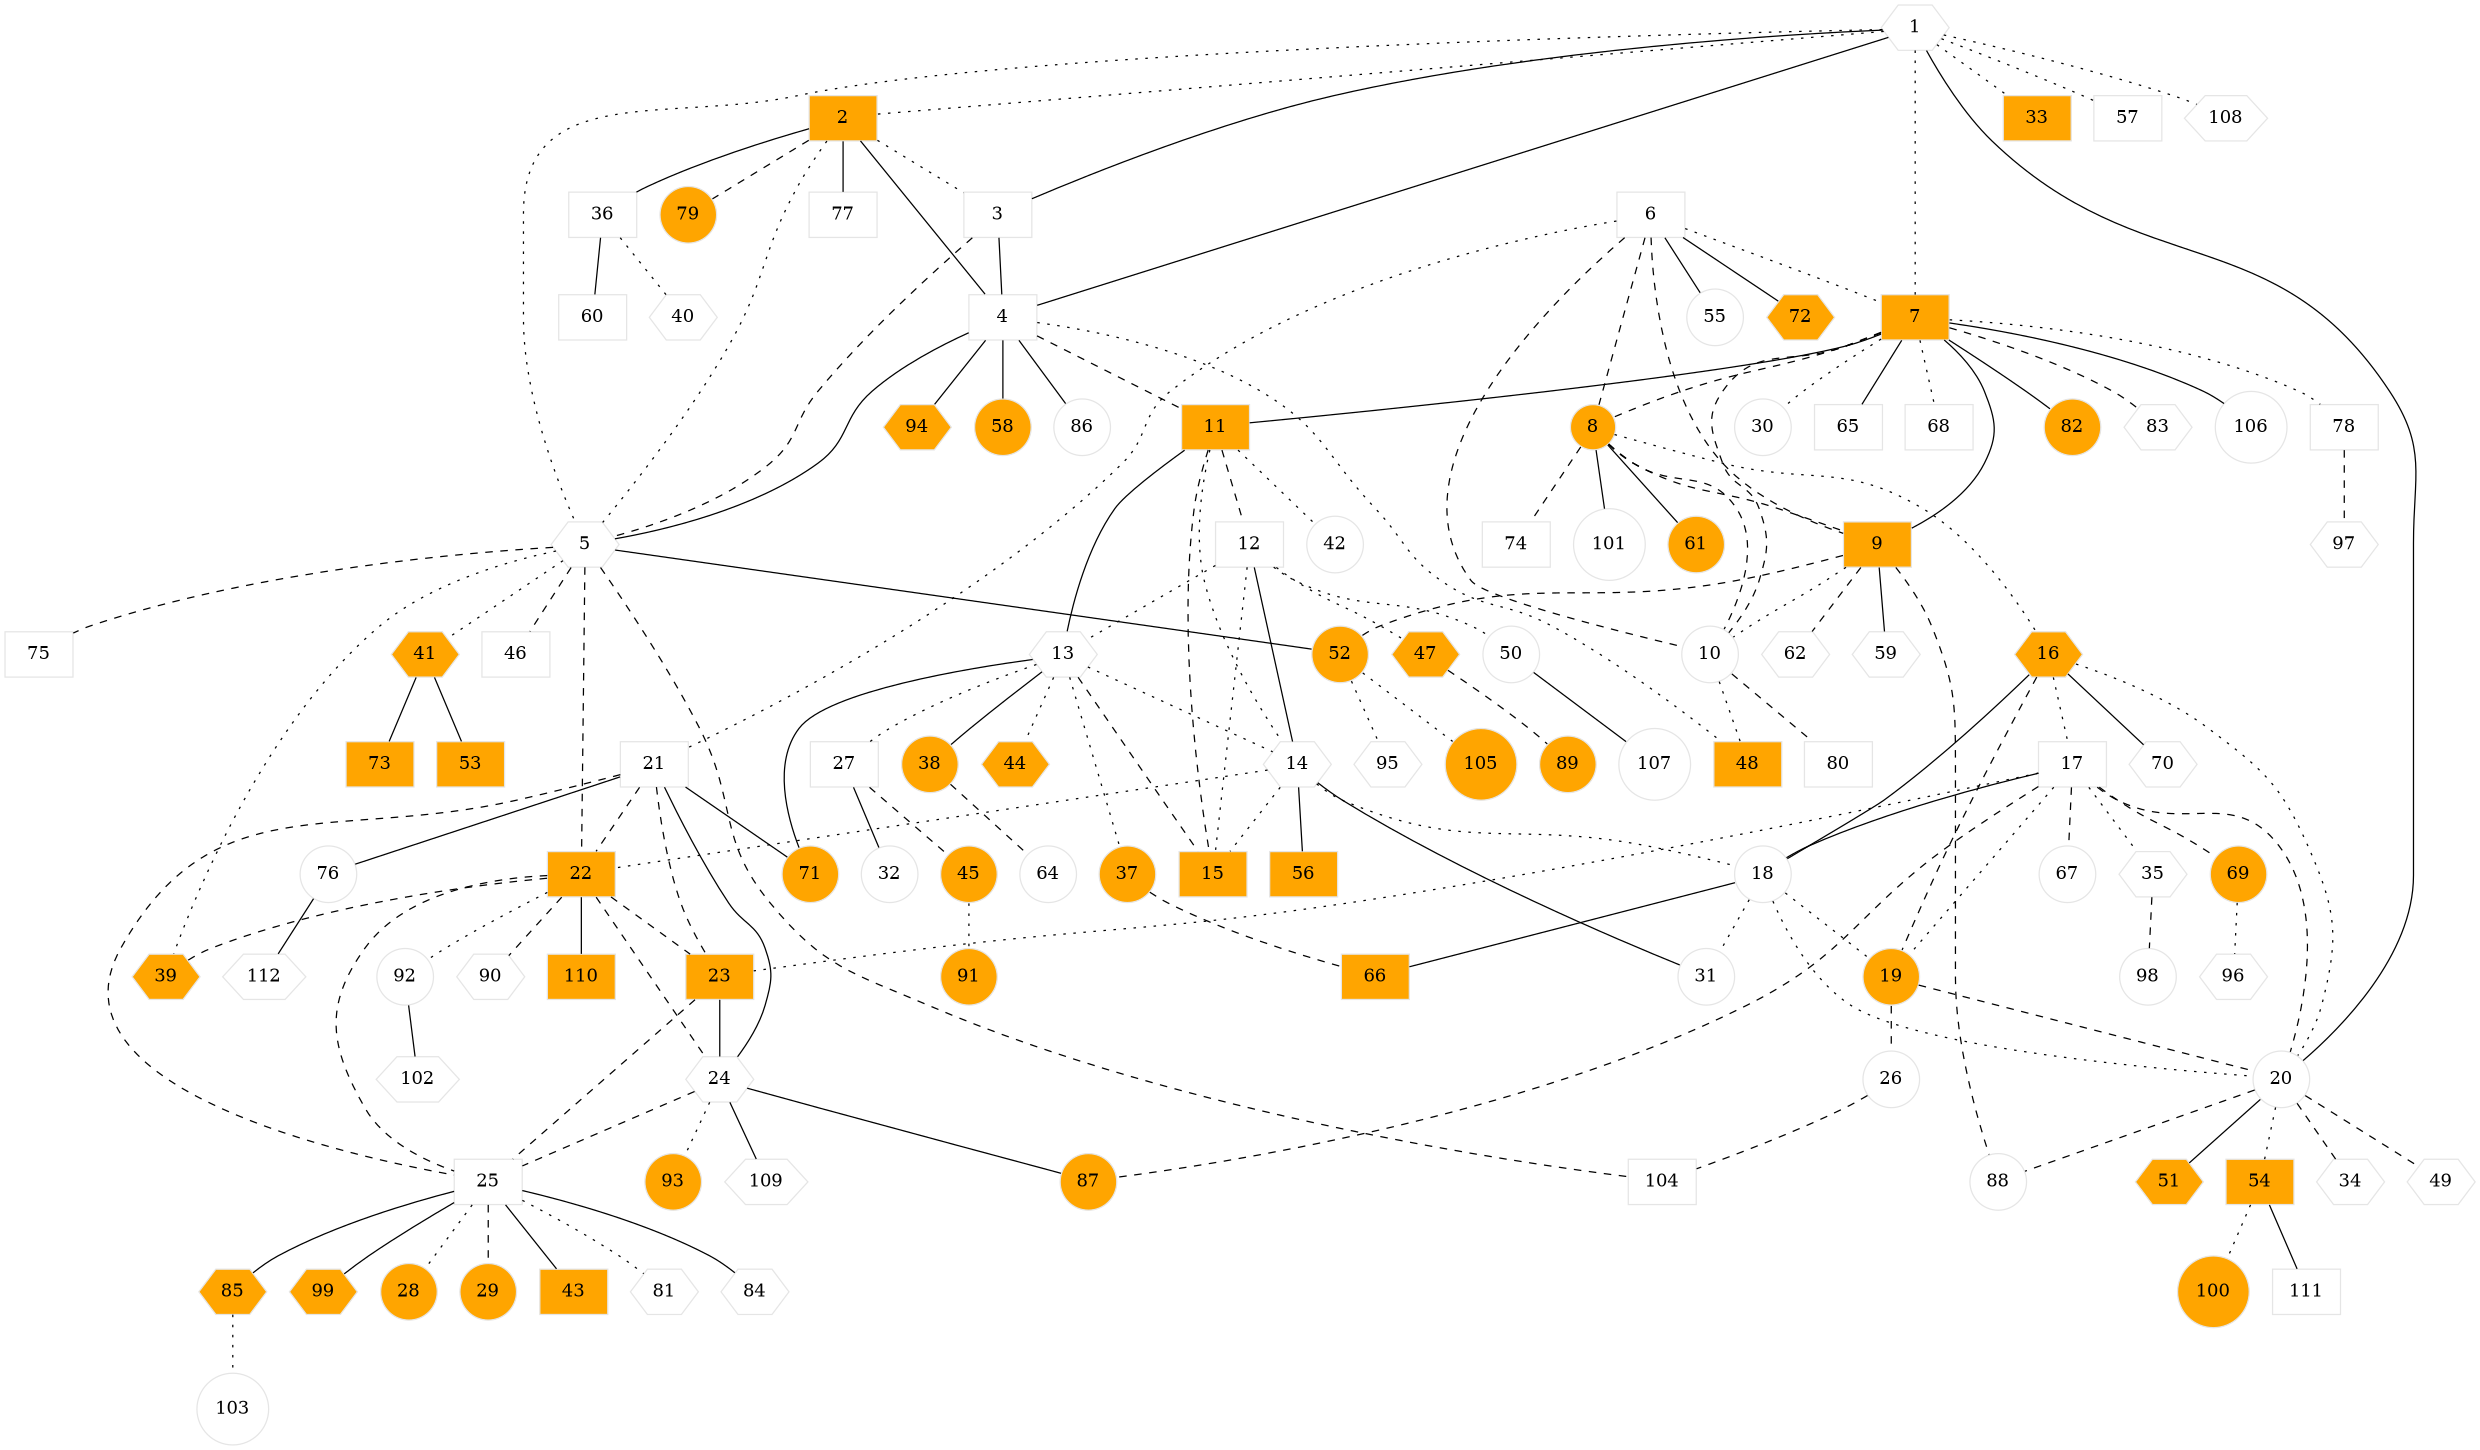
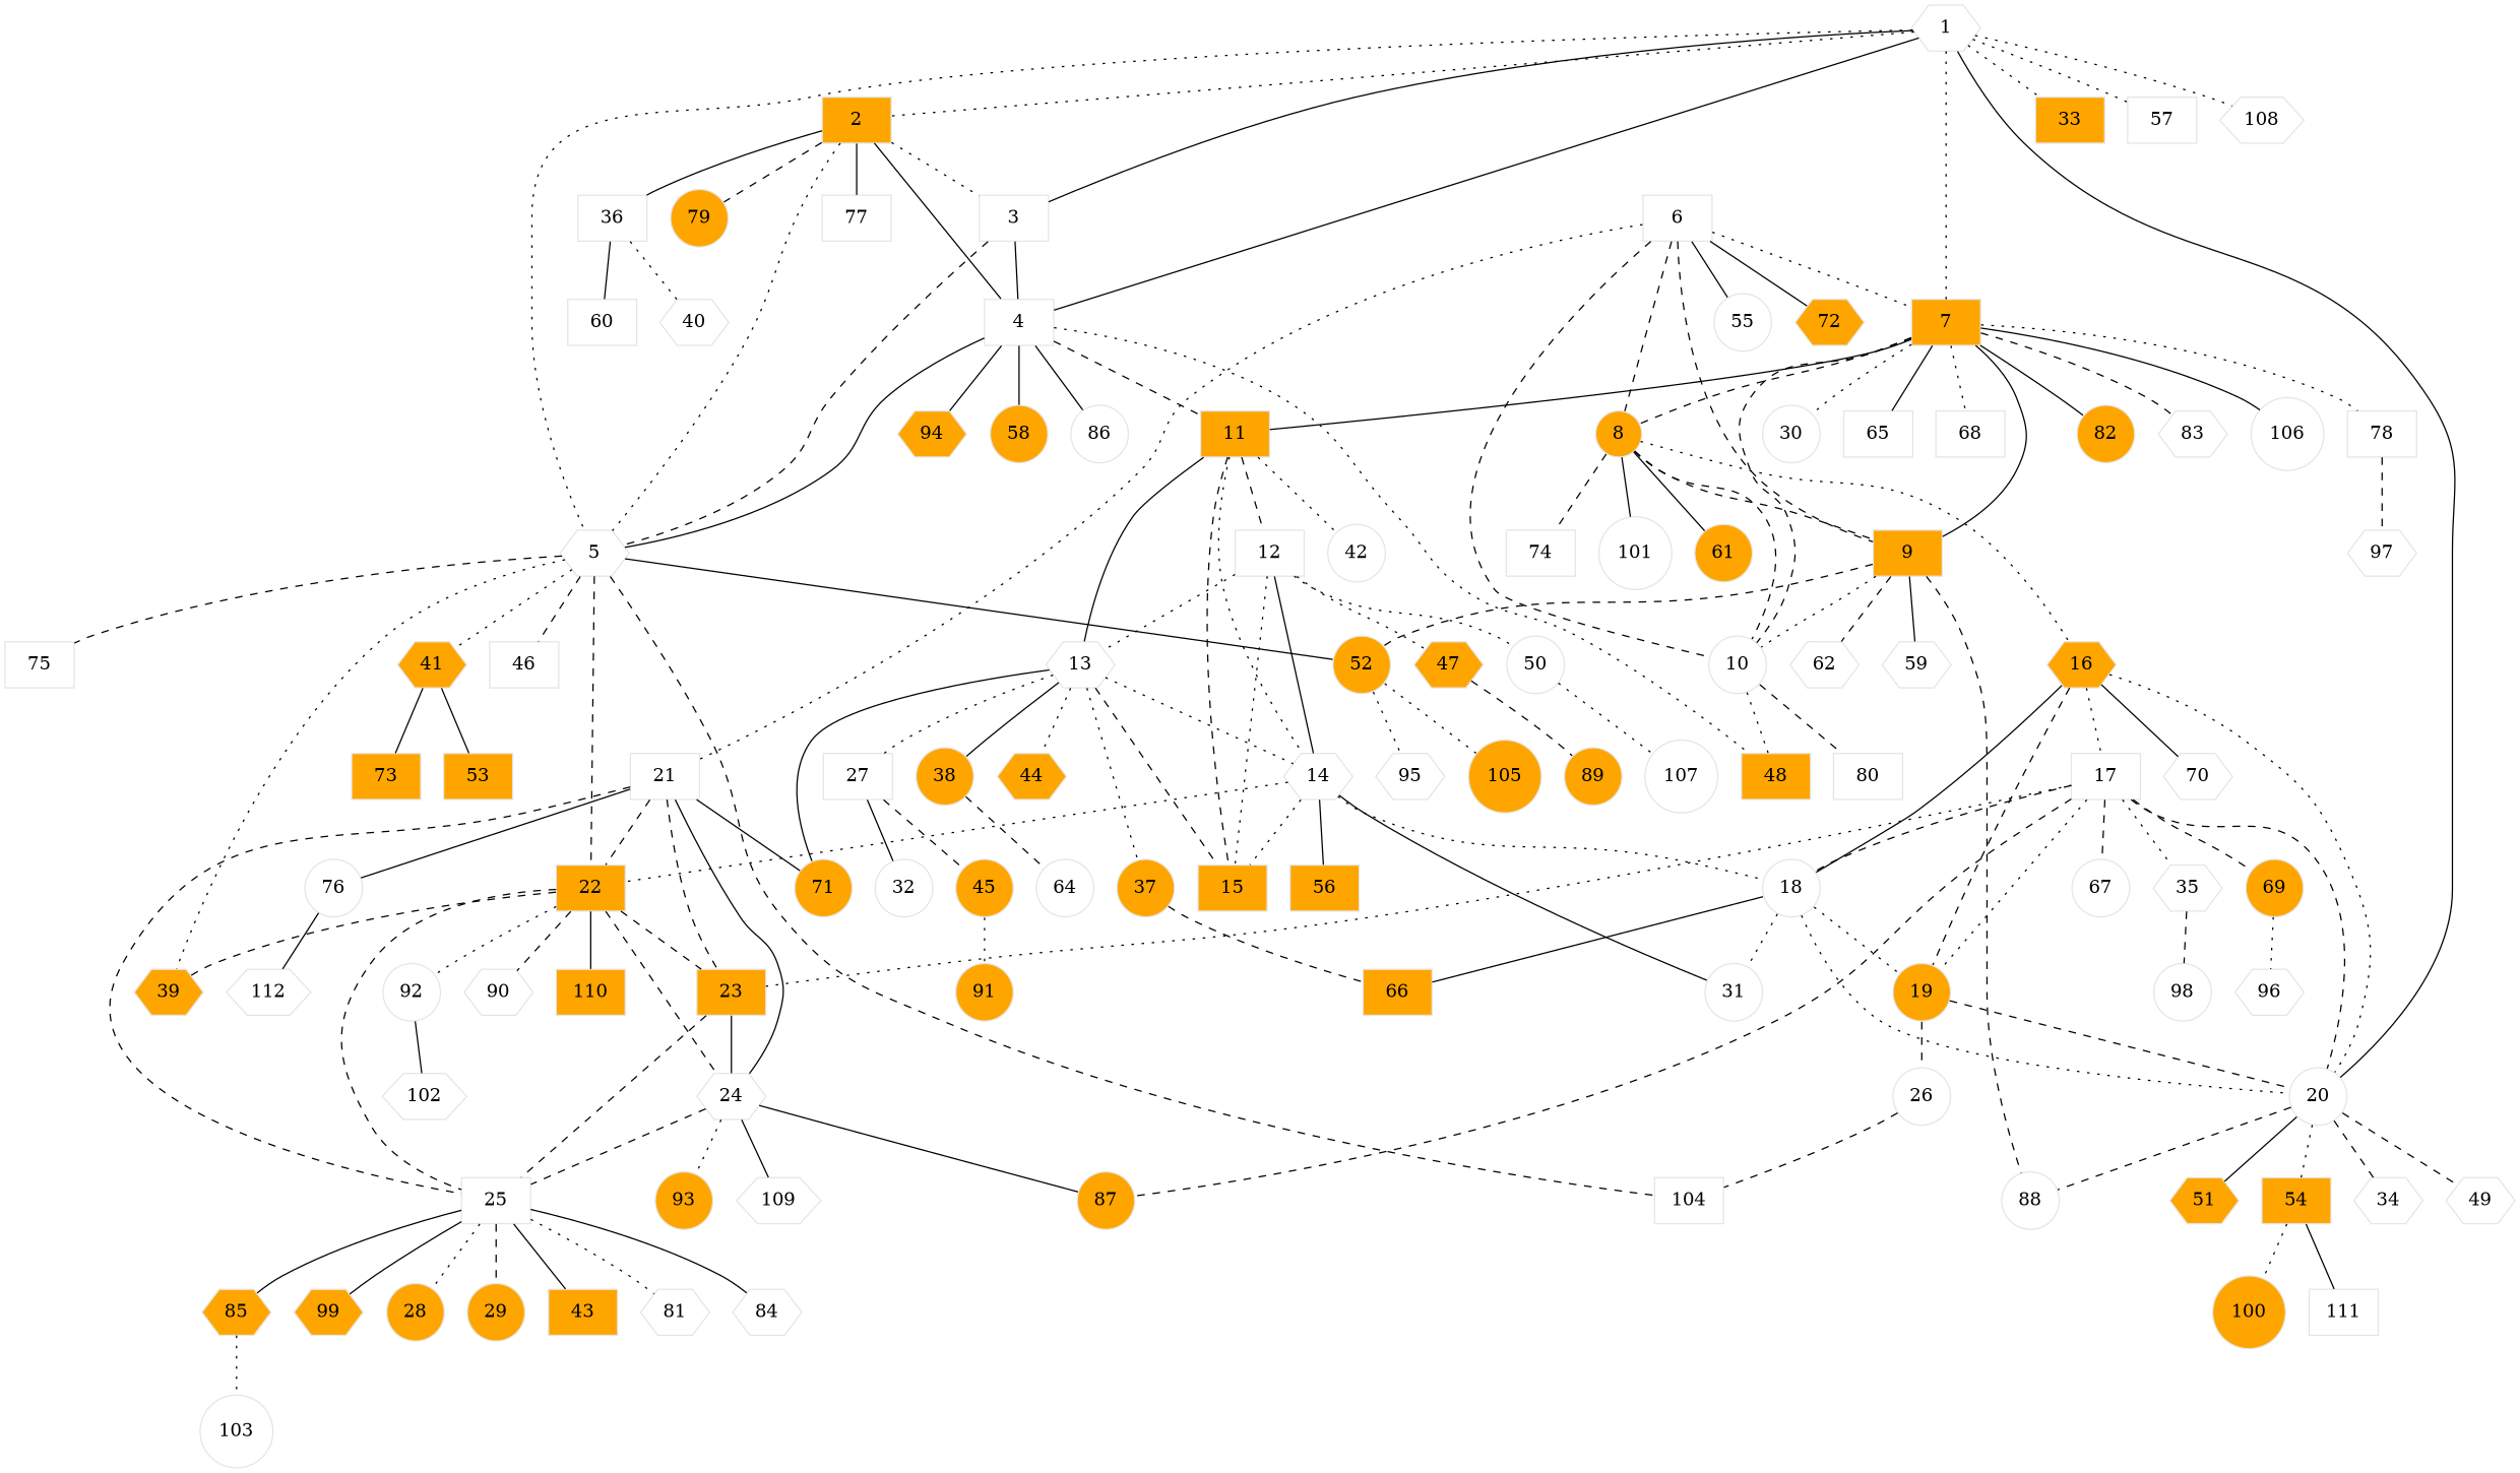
  graph {
    node [color=gray90 fillcolor=white shape=circle style=filled]
    edge [style=dotted]
    1 [shape=hexagon]
    2 [fillcolor=orange shape=box]
    3 [shape=box]
    4 [shape=box]
    5 [shape=hexagon]
    7 [fillcolor=orange shape=box]
    20
    33 [fillcolor=orange shape=box]
    57 [shape=box]
    108 [shape=hexagon]
    36 [shape=box]
    77 [shape=box]
    79 [fillcolor=orange]
    11 [fillcolor=orange shape=box]
    48 [fillcolor=orange shape=box]
    58 [fillcolor=orange]
    86
    94 [fillcolor=orange shape=hexagon]
    22 [fillcolor=orange shape=box]
    39 [fillcolor=orange shape=hexagon]
    41 [fillcolor=orange shape=hexagon]
    46 [shape=box]
    52 [fillcolor=orange]
    75 [shape=box]
    104 [shape=box]
    8 [fillcolor=orange]
    9 [fillcolor=orange shape=box]
    10
    30
    65 [shape=box]
    68 [shape=box]
    78 [shape=box]
    82 [fillcolor=orange]
    83 [shape=hexagon]
    106
    88
    34 [shape=hexagon]
    49 [shape=hexagon]
    51 [fillcolor=orange shape=hexagon]
    54 [fillcolor=orange shape=box]
    40 [shape=hexagon]
    60 [shape=box]
    12 [shape=box]
    13 [shape=hexagon]
    14 [shape=hexagon]
    15 [fillcolor=orange shape=box]
    42
    23 [fillcolor=orange shape=box]
    24 [shape=hexagon]
    25 [shape=box]
    90 [shape=hexagon]
    92
    110 [fillcolor=orange shape=box]
    53 [fillcolor=orange shape=box]
    73 [fillcolor=orange shape=box]
    95 [shape=hexagon]
    105 [fillcolor=orange]
    6 [shape=box]
    21 [shape=box]
    55
    72 [fillcolor=orange shape=hexagon]
    16 [fillcolor=orange shape=hexagon]
    61 [fillcolor=orange]
    74 [shape=box]
    101
    59 [shape=hexagon]
    62 [shape=hexagon]
    80 [shape=box]
    71 [fillcolor=orange]
    76
    97 [shape=hexagon]
    18
    17 [shape=box]
    19 [fillcolor=orange]
    70 [shape=hexagon]
    47 [fillcolor=orange shape=hexagon]
    50
    27 [shape=box]
    37 [fillcolor=orange]
    38 [fillcolor=orange]
    44 [fillcolor=orange shape=hexagon]
    31
    56 [fillcolor=orange shape=box]
    89 [fillcolor=orange]
    107
    32
    45 [fillcolor=orange]
    66 [fillcolor=orange shape=box]
    64
    35 [shape=hexagon]
    67
    69 [fillcolor=orange]
    87 [fillcolor=orange]
    26
    98
    96 [shape=hexagon]
    100 [fillcolor=orange]
    111 [shape=box]
    93 [fillcolor=orange]
    109 [shape=hexagon]
    28 [fillcolor=orange]
    29 [fillcolor=orange]
    43 [fillcolor=orange shape=box]
    81 [shape=hexagon]
    84 [shape=hexagon]
    85 [fillcolor=orange shape=hexagon]
    99 [fillcolor=orange shape=hexagon]
    112 [shape=hexagon]
    102 [shape=hexagon]
    103
    91 [fillcolor=orange]
    1 -- 2
    1 -- 3 [style=solid]
    1 -- 4 [style=solid]
    1 -- 5
    1 -- 7
    1 -- 20 [style=solid]
    1 -- 33
    1 -- 57
    1 -- 108
    2 -- 3
    2 -- 4 [style=solid]
    2 -- 5
    2 -- 36 [style=solid]
    2 -- 77 [style=solid]
    2 -- 79 [style=dashed]
    3 -- 4 [style=solid]
    3 -- 5 [style=dashed]
    4 -- 5 [style=solid]
    4 -- 11 [style=dashed]
    4 -- 48
    4 -- 58 [style=solid]
    4 -- 86 [style=solid]
    4 -- 94 [style=solid]
    5 -- 22 [style=dashed]
    5 -- 39
    5 -- 41
    5 -- 46 [style=dashed]
    5 -- 52 [style=solid]
    5 -- 75 [style=dashed]
    5 -- 104 [style=dashed]
    7 -- 11 [style=solid]
    7 -- 8 [style=dashed]
    7 -- 9 [style=solid]
    7 -- 10 [style=dashed]
    7 -- 30
    7 -- 65 [style=solid]
    7 -- 68
    7 -- 78
    7 -- 82 [style=solid]
    7 -- 83 [style=dashed]
    7 -- 106 [style=solid]
    20 -- 88 [style=dashed]
    20 -- 34 [style=dashed]
    20 -- 49 [style=dashed]
    20 -- 51 [style=solid]
    20 -- 54
    36 -- 40
    36 -- 60 [style=solid]
    11 -- 12 [style=dashed]
    11 -- 13 [style=solid]
    11 -- 14
    11 -- 15 [style=dashed]
    11 -- 42
    22 -- 39 [style=dashed]
    22 -- 23 [style=dashed]
    22 -- 24 [style=dashed]
    22 -- 25 [style=dashed]
    22 -- 90 [style=dashed]
    22 -- 92
    22 -- 110 [style=solid]
    41 -- 53 [style=solid]
    41 -- 73 [style=solid]
    52 -- 95
    52 -- 105
    8 -- 9 [style=dashed]
    8 -- 10 [style=dashed]
    8 -- 16
    8 -- 61 [style=solid]
    8 -- 74 [style=dashed]
    8 -- 101 [style=solid]
    9 -- 52 [style=dashed]
    9 -- 10
    9 -- 88 [style=dashed]
    9 -- 59 [style=solid]
    9 -- 62 [style=dashed]
    10 -- 48
    10 -- 80 [style=dashed]
    78 -- 97 [style=dashed]
    54 -- 100
    54 -- 111 [style=solid]
    12 -- 13
    12 -- 14 [style=solid]
    12 -- 15
    12 -- 47
    12 -- 50
    13 -- 14
    13 -- 15 [style=dashed]
    13 -- 71 [style=solid]
    13 -- 27
    13 -- 37
    13 -- 38 [style=solid]
    13 -- 44
    14 -- 22
    14 -- 15
    14 -- 18
    14 -- 31 [style=solid]
    14 -- 56 [style=solid]
    23 -- 24 [style=solid]
    23 -- 25 [style=dashed]
    24 -- 25 [style=dashed]
    24 -- 87 [style=solid]
    24 -- 93
    24 -- 109 [style=solid]
    25 -- 28
    25 -- 29 [style=dashed]
    25 -- 43 [style=solid]
    25 -- 81
    25 -- 84 [style=solid]
    25 -- 85 [style=solid]
    25 -- 99 [style=solid]
    92 -- 102 [style=solid]
    6 -- 7
    6 -- 8 [style=dashed]
    6 -- 9 [style=dashed]
    6 -- 10 [style=dashed]
    6 -- 21
    6 -- 55 [style=solid]
    6 -- 72 [style=solid]
    21 -- 22 [style=dashed]
    21 -- 23 [style=dashed]
    21 -- 24 [style=solid]
    21 -- 25 [style=dashed]
    21 -- 71 [style=solid]
    21 -- 76 [style=solid]
    16 -- 20
    16 -- 18 [style=solid]
    16 -- 17
    16 -- 19 [style=dashed]
    16 -- 70 [style=solid]
    76 -- 112 [style=solid]
    18 -- 20
    18 -- 19
    18 -- 31
    18 -- 66 [style=solid]
    17 -- 20 [style=dashed]
    17 -- 23
-   17 -- 18 [style=solid]
+   17 -- 18 [style=dashed]
    17 -- 19
    17 -- 35
    17 -- 67 [style=dashed]
    17 -- 69 [style=dashed]
    17 -- 87 [style=dashed]
    19 -- 20 [style=dashed]
    19 -- 26 [style=dashed]
    47 -- 89 [style=dashed]
-   50 -- 107 [style=solid]
+   50 -- 107
    27 -- 32 [style=solid]
    27 -- 45 [style=dashed]
    37 -- 66 [style=dashed]
    38 -- 64 [style=dashed]
    45 -- 91
    35 -- 98 [style=dashed]
    69 -- 96
    26 -- 104 [style=dashed]
    85 -- 103
  }
